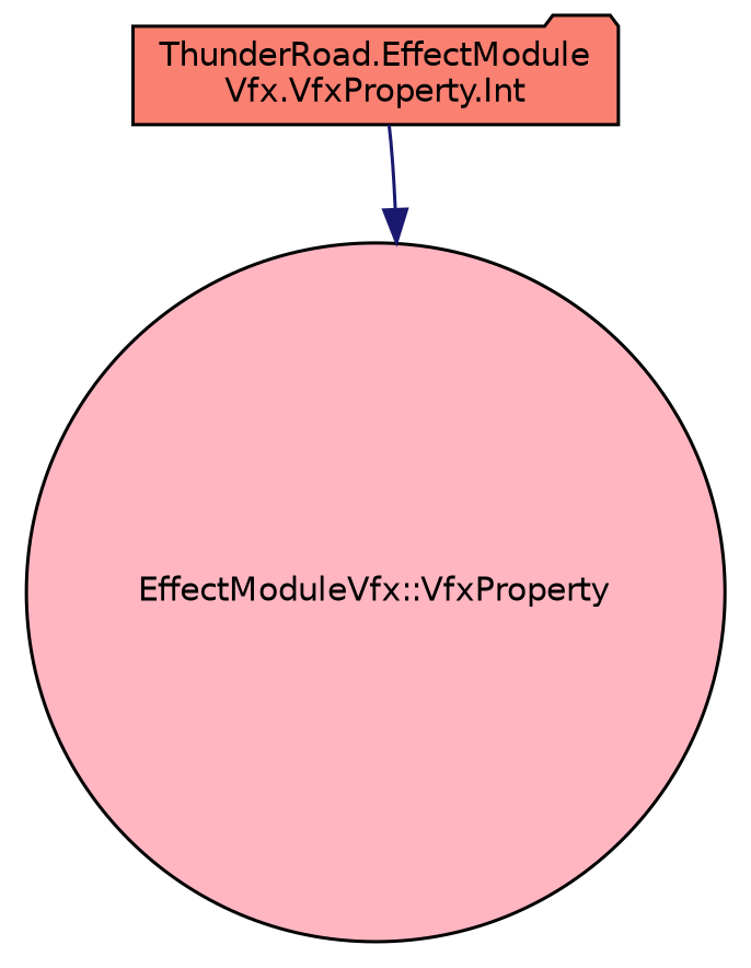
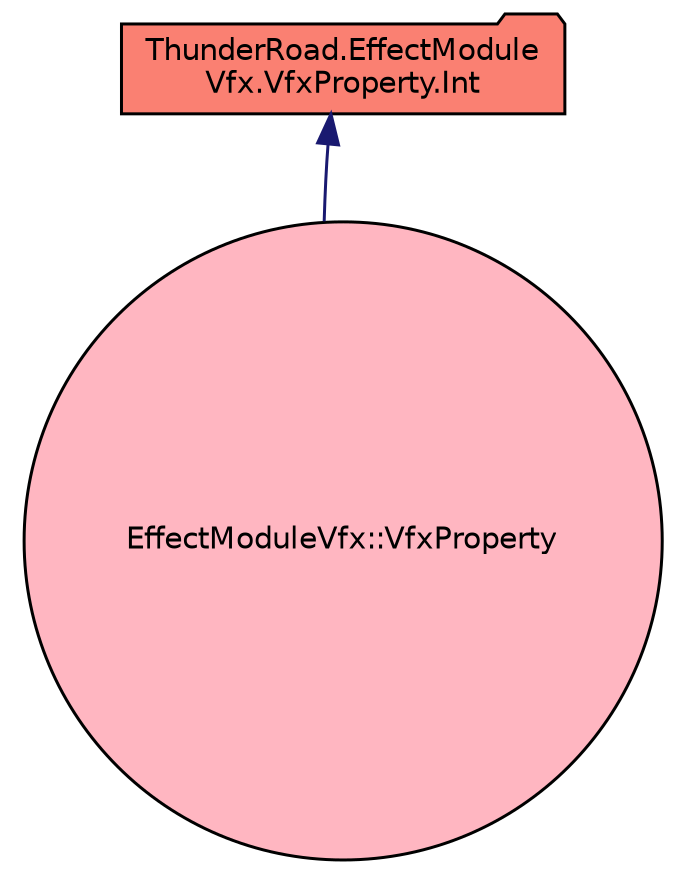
  digraph {
    node [color=black fontname=Helvetica fontsize=10 style=filled]
    n1 [fillcolor=salmon fontcolor=black height=0.2 label="ThunderRoad.EffectModule\lVfx.VfxProperty.Int" shape=folder width=0.4]
    n2 [fillcolor=lightpink height=0.2 label="EffectModuleVfx::VfxProperty" shape=circle width=0.4]
-   n2 -> n1 [color=midnightblue dir=back fontname=Helvetica fontsize=10 labelfontname=Helvetica labelfontsize=10 style=solid]
+   n1 -> n2 [color=midnightblue dir=back fontname=Helvetica fontsize=10 labelfontname=Helvetica labelfontsize=10 style=solid]
  }
